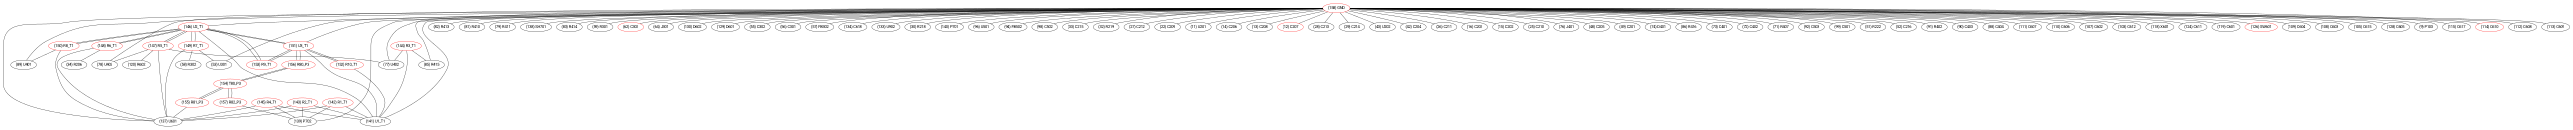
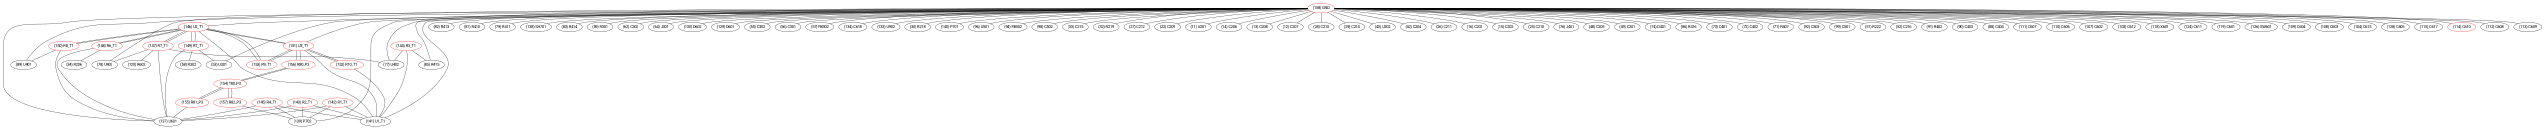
  graph {
    fontname=Roboto
    node [fontname=Roboto]
    edge [fontname=Roboto]
    n1 [color=red label="(142) R1_T1"]
    n2 [label="(137) U601"]
    n3 [label="(139) P702"]
    n4 [label="(141) U1_T1"]
    n5 [color=red label="(143) R2_T1"]
    n6 [color=red label="(144) R3_T1"]
    n7 [label="(85) R415"]
    n8 [label="(77) U402"]
    n9 [color=red label="(145) R4_T1"]
    n10 [color=red label="(146) U2_T1"]
    n11 [color=red label="(149) R7_T1"]
    n12 [color=red label="(150) R8_T1"]
-   n13 [color=red label="(147) R5_T1"]
+   n13 [color=red label="(147) R7_T1"]
    n14 [color=red label="(148) R6_T1"]
    n15 [color=red label="(151) U3_T1"]
    n16 [color=red label="(153) R9_T1"]
    n17 [label="(53) U301"]
    n18 [label="(58) R302"]
    n19 [label="(89) U401"]
    n20 [label="(78) U403"]
    n21 [label="(120) R602"]
    n22 [label="(34) R206"]
    n23 [color=red label="(152) R10_T1"]
    n24 [color=red label="(156) R80_P3"]
    n25 [color=red label="(154) T80_P3"]
    n26 [color=red label="(155) R81_P3"]
    n27 [color=red label="(157) R82_P3"]
    n28 [color=red label="(158) GND"]
    n29 [label="(82) R413"]
    n30 [label="(81) R410"]
    n31 [label="(79) R411"]
    n32 [label="(138) SH701"]
    n33 [label="(83) R414"]
    n34 [label="(59) R301"]
-   n35 [label="(62) C303" color=red]
+   n35 [label="(62) C303"]
    n36 [label="(64) J301"]
    n37 [label="(130) D602"]
    n38 [label="(129) D601"]
    n39 [label="(55) C302"]
    n40 [label="(56) C301"]
    n41 [label="(57) FB302"]
    n42 [label="(134) C618"]
    n43 [label="(133) U902"]
    n44 [label="(30) R218"]
    n45 [label="(140) P701"]
    n46 [label="(96) U501"]
    n47 [label="(94) FB502"]
    n48 [label="(98) C502"]
    n49 [label="(33) C215"]
    n50 [label="(32) R219"]
    n51 [label="(27) C212"]
    n52 [label="(22) C209"]
    n53 [label="(11) U201"]
    n54 [label="(14) C206"]
    n55 [label="(13) C208"]
-   n56 [label="(12) C207" color=red]
+   n56 [label="(12) C207"]
    n57 [label="(28) C213"]
    n58 [label="(29) C214"]
    n59 [label="(43) U202"]
    n60 [label="(42) C204"]
    n61 [label="(26) C211"]
    n62 [label="(16) C203"]
    n63 [label="(15) C202"]
    n64 [label="(25) C210"]
    n65 [label="(76) J401"]
    n66 [label="(48) C205"]
    n67 [label="(49) C201"]
    n68 [label="(74) D401"]
    n69 [label="(86) R416"]
    n70 [label="(73) C401"]
    n71 [label="(72) C402"]
    n72 [label="(71) R407"]
    n73 [label="(92) C503"]
    n74 [label="(99) C501"]
    n75 [label="(51) R222"]
    n76 [label="(52) C216"]
    n77 [label="(91) R402"]
    n78 [label="(90) C403"]
    n79 [label="(88) C404"]
    n80 [label="(111) C607"]
    n81 [label="(110) C606"]
    n82 [label="(107) C602"]
    n83 [label="(103) C612"]
    n84 [label="(118) X601"]
    n85 [label="(124) C611"]
    n86 [label="(119) C601"]
-   n87 [label="(126) SW601" color=red]
+   n87 [label="(126) SW601"]
    n88 [label="(109) C604"]
    n89 [label="(108) C603"]
-   n90 [label="(105) C615"]
+   n90 [label="(104) C615"]
    n91 [label="(128) C605"]
-   n92 [label="(9) P103"]
    n93 [label="(115) C617"]
    n94 [color=red label="(114) C610"]
    n95 [label="(112) C608"]
    n96 [label="(113) C609"]
    n1 -- n2
    n1 -- n3
    n1 -- n4
    n5 -- n2
    n5 -- n3
    n5 -- n4
    n6 -- n4
    n6 -- n7
    n6 -- n8
    n9 -- n2
    n9 -- n3
    n9 -- n4
    n10 -- n4
    n10 -- n11
    n10 -- n12
    n10 -- n13
    n10 -- n14
    n10 -- n15
    n10 -- n16
    n11 -- n2
    n11 -- n10
    n11 -- n17
    n11 -- n18
    n12 -- n2
    n12 -- n10
    n12 -- n19
    n13 -- n2
    n13 -- n8
    n13 -- n10
    n13 -- n20
    n13 -- n21
    n14 -- n2
    n14 -- n10
    n14 -- n22
    n15 -- n4
    n15 -- n10
    n15 -- n16
    n15 -- n23
    n15 -- n24
    n16 -- n10
    n16 -- n15
    n23 -- n4
    n23 -- n15
    n24 -- n15
    n24 -- n25
    n25 -- n24
    n25 -- n26
    n25 -- n27
    n26 -- n2
    n26 -- n25
    n27 -- n3
    n27 -- n25
    n28 -- n2
    n28 -- n3
    n28 -- n4
    n28 -- n7
    n28 -- n8
    n28 -- n10
    n28 -- n15
    n28 -- n17
    n28 -- n19
    n28 -- n20
    n28 -- n29
    n28 -- n30
    n28 -- n31
    n28 -- n32
    n28 -- n33
    n28 -- n34
    n28 -- n35
    n28 -- n36
    n28 -- n37
    n28 -- n38
    n28 -- n39
    n28 -- n40
    n28 -- n41
    n28 -- n42
    n28 -- n43
    n28 -- n44
    n28 -- n45
    n28 -- n46
    n28 -- n47
    n28 -- n48
    n28 -- n49
    n28 -- n50
    n28 -- n51
    n28 -- n52
    n28 -- n53
    n28 -- n54
    n28 -- n55
    n28 -- n56
    n28 -- n57
    n28 -- n58
    n28 -- n59
    n28 -- n60
    n28 -- n61
    n28 -- n62
    n28 -- n63
    n28 -- n64
    n28 -- n65
    n28 -- n66
    n28 -- n67
    n28 -- n68
    n28 -- n69
    n28 -- n70
    n28 -- n71
    n28 -- n72
    n28 -- n73
    n28 -- n74
    n28 -- n75
    n28 -- n76
    n28 -- n77
    n28 -- n78
    n28 -- n79
    n28 -- n80
    n28 -- n81
    n28 -- n82
    n28 -- n83
    n28 -- n84
    n28 -- n85
    n28 -- n86
    n28 -- n87
    n28 -- n88
    n28 -- n89
    n28 -- n90
    n28 -- n91
-   n28 -- n92
    n28 -- n93
    n28 -- n94
    n28 -- n95
    n28 -- n96
  }
